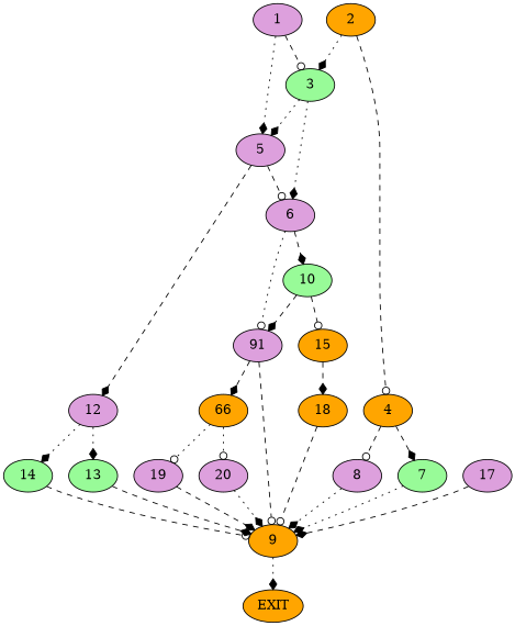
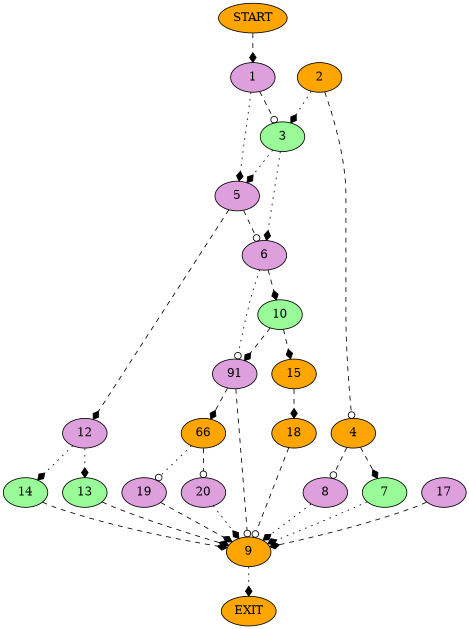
  digraph {
    node [fillcolor=plum style=filled]
    edge [arrowhead=diamond style=dashed]
+   n1 [fillcolor=orange label=START]
    1
    3 [fillcolor=palegreen]
    5
    n5 [fillcolor=orange label=EXIT]
    2 [fillcolor=orange]
    4 [fillcolor=orange]
    6
    7 [fillcolor=palegreen]
    8
    12
    10 [fillcolor=palegreen]
    n13 [label=91]
    9 [fillcolor=orange]
    13 [fillcolor=palegreen]
    14 [fillcolor=palegreen]
    15 [fillcolor=orange]
    n18 [fillcolor=orange label=66]
    18 [fillcolor=orange]
    19
    20
    17
+   n1 -> 1
    1 -> 3 [arrowhead=odot]
    1 -> 5 [style=dotted]
    3 -> 5 [style=dotted]
    3 -> 6 [style=dotted]
    5 -> 6 [arrowhead=odot]
    5 -> 12
    2 -> 3 [style=dotted]
    2 -> 4 [arrowhead=odot]
    4 -> 7
    4 -> 8 [arrowhead=odot]
    6 -> 10
    6 -> n13 [arrowhead=odot style=dotted]
    7 -> 9 [style=dotted]
    8 -> 9 [style=dotted]
    12 -> 13 [style=dotted]
    12 -> 14 [style=dotted]
    10 -> n13
-   10 -> 15 [arrowhead=odot]
+   10 -> 15
    n13 -> 9 [arrowhead=odot]
    n13 -> n18
    9 -> n5 [style=dotted]
    13 -> 9
-   14 -> 9 [arrowhead=odot]
+   14 -> 9
    15 -> 18
    n18 -> 19 [arrowhead=odot style=dotted]
-   n18 -> 20 [arrowhead=odot style=dotted]
+   n18 -> 20 [arrowhead=odot]
    18 -> 9 [arrowhead=odot]
    19 -> 9
    20 -> 9 [style=dotted]
    17 -> 9
  }
